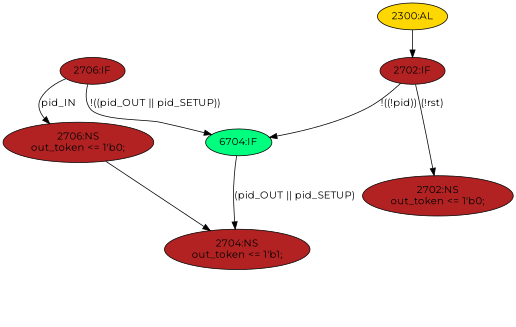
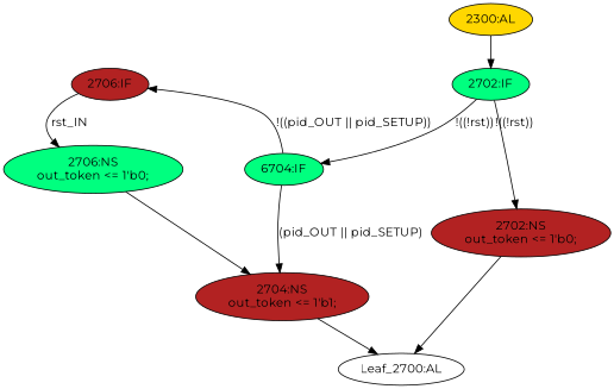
  strict digraph {
    fontname=Montserrat
    node [fillcolor=firebrick fontname=Montserrat statements="[]" style=filled typ=IfStatement]
    edge [cond="[]" fontname=Montserrat lineno=None]
    n1 [ast="<pyverilog.vparser.ast.IfStatement object at 0x7f13b55755d0>" label="2706:IF"]
-   n2 [ast="<pyverilog.vparser.ast.NonblockingSubstitution object at 0x7f13b5542050>" label="2706:NS\nout_token <= 1'b0;" statements="[<pyverilog.vparser.ast.NonblockingSubstitution object at 0x7f13b5542050>]" typ=NonblockingSubstitution]
+   n2 [ast="<pyverilog.vparser.ast.NonblockingSubstitution object at 0x7f13b5542050>" fillcolor=springgreen label="2706:NS\nout_token <= 1'b0;" statements="[<pyverilog.vparser.ast.NonblockingSubstitution object at 0x7f13b5542050>]" typ=NonblockingSubstitution]
    n3 [ast="<pyverilog.vparser.ast.NonblockingSubstitution object at 0x7f13b5542290>" label="2704:NS\nout_token <= 1'b1;" statements="[<pyverilog.vparser.ast.NonblockingSubstitution object at 0x7f13b5542290>]" typ=NonblockingSubstitution]
-   n5 [ast="<pyverilog.vparser.ast.IfStatement object at 0x7f13b5542210>" label="2702:IF"]
+   n4 [def_var="['out_token']" label="Leaf_2700:AL" fillcolor="" statements="" style="" typ=""]
+   n5 [ast="<pyverilog.vparser.ast.IfStatement object at 0x7f13b5542210>" fillcolor=springgreen label="2702:IF"]
    n6 [ast="<pyverilog.vparser.ast.NonblockingSubstitution object at 0x7f13b5542490>" label="2702:NS\nout_token <= 1'b0;" statements="[<pyverilog.vparser.ast.NonblockingSubstitution object at 0x7f13b5542490>]" typ=NonblockingSubstitution]
    n7 [ast="<pyverilog.vparser.ast.IfStatement object at 0x7f13b5542250>" fillcolor=springgreen label="6704:IF"]
    n8 [ast="<pyverilog.vparser.ast.Always object at 0x7f13b5542650>" clk_sens=True fillcolor=gold label="2300:AL" sens="['clk']" typ=Always use_var="['pid_SETUP', 'pid_OUT', 'pid_IN', 'rst']"]
-   n1 -> n2 [cond="['pid_IN']" label=pid_IN lineno=2706]
+   n1 -> n2 [cond="['pid_IN']" label=rst_IN lineno=2706]
    n2 -> n3
-   n5 -> n6 [cond="['rst']" label="(!rst)" lineno=2702]
-   n5 -> n7 [cond="['rst']" label="!((!pid))" lineno=2702]
-   n1 -> n7 [cond="['pid_OUT', 'pid_SETUP']" label="!((pid_OUT || pid_SETUP))" lineno=2704]
+   n3 -> n4
+   n5 -> n6 [cond="['rst']" label="!((!rst))" lineno=2702]
+   n5 -> n7 [cond="['rst']" label="!((!rst))" lineno=2702]
+   n6 -> n4
+   n7 -> n1 [cond="['pid_OUT', 'pid_SETUP']" label="!((pid_OUT || pid_SETUP))" lineno=2704]
    n7 -> n3 [cond="['pid_OUT', 'pid_SETUP']" label="(pid_OUT || pid_SETUP)" lineno=2704]
    n8 -> n5
  }
